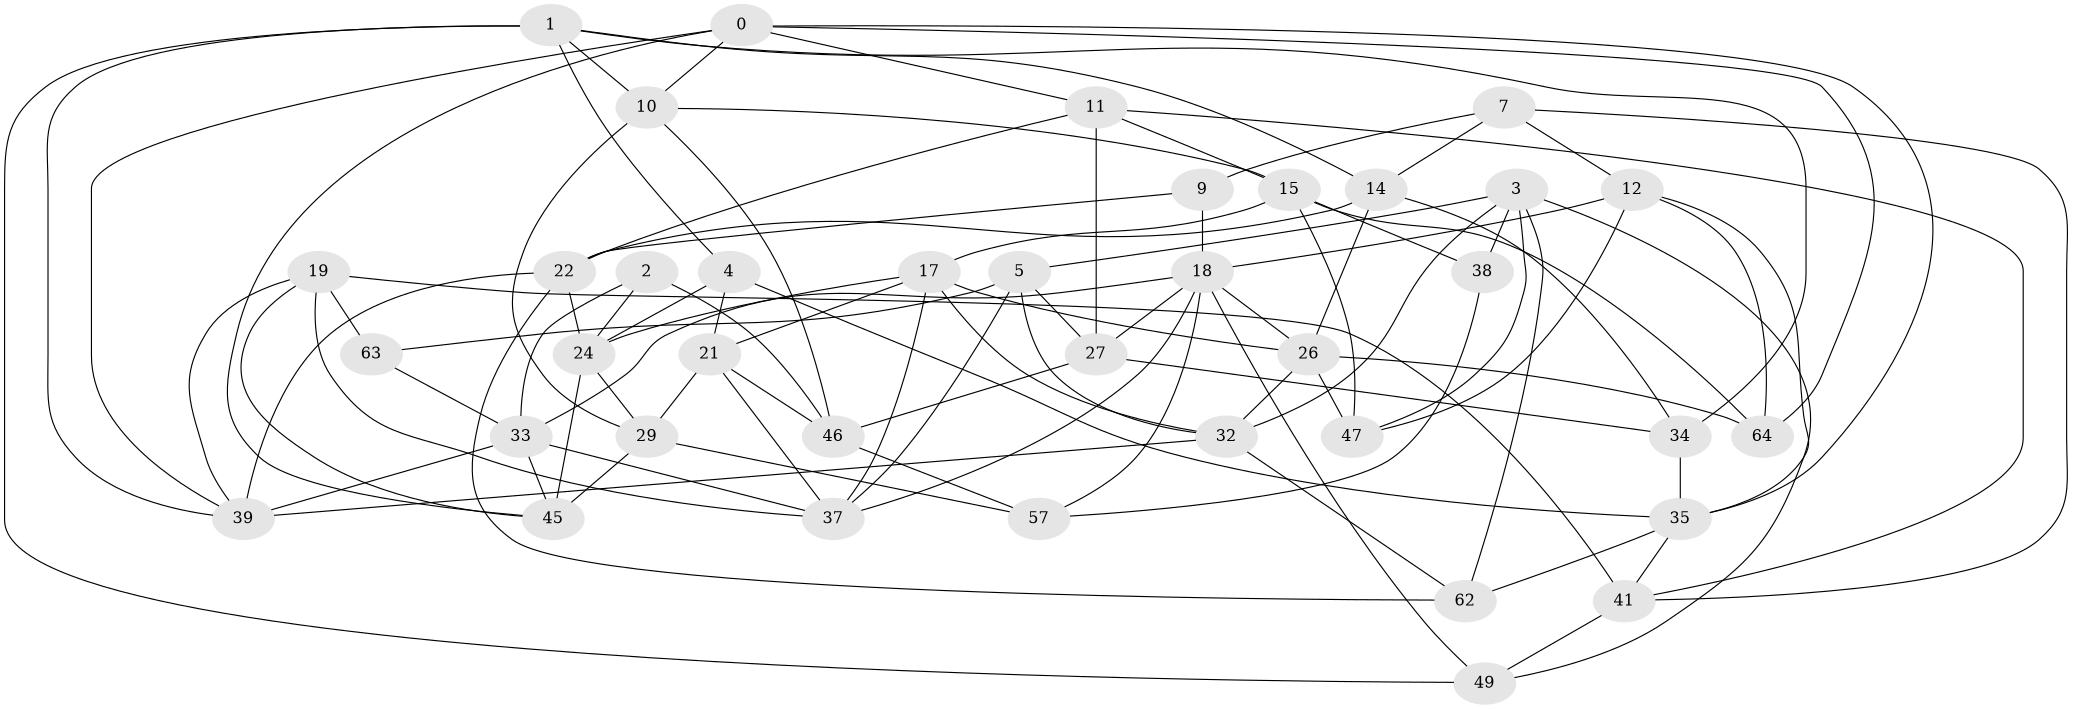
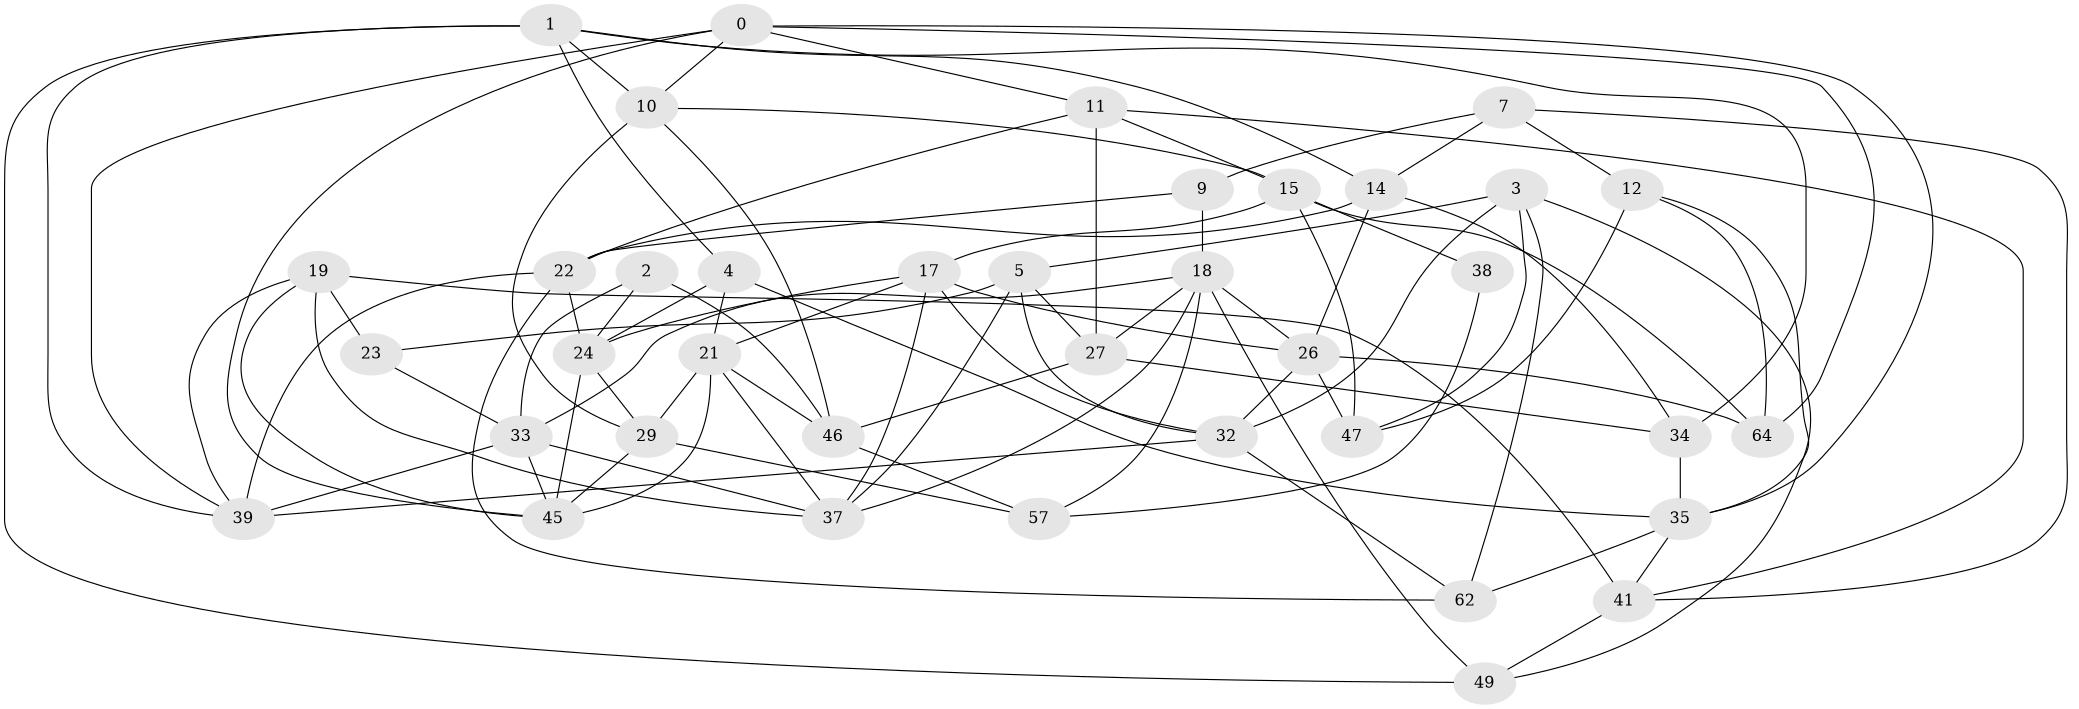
  graph {
    node [color=gray90 style=filled]
    1 [super="+40"]
    4
    10 [super="+28"]
    14 [super="+16"]
    34
    39 [super="+63"]
    49
    24 [super="+59"]
    21 [super="+48"]
    35 [super="+46"]
    n11 [label=46 super="+56"]
    15 [super="+61"]
    29 [super="+52"]
    22 [super="+30"]
    26 [super="+42"]
    45 [super="+54"]
    2
    33 [super="+53"]
    37 [super="+44"]
    57
    3 [super="+6"]
    5 [super="+25"]
    32 [super="+50"]
    38
    47
    62
-   23 [label=63]
+   23
    27 [super="+58"]
    41 [super="+43"]
    7
    9
    12 [super="+13"]
    18 [super="+60"]
    64
    n35 [label=0 super="+51"]
    11 [super="+20"]
    17 [super="+55"]
    19 [super="+31"]
    1 -- 4
    1 -- 10
    1 -- 14
    1 -- 34
    1 -- 39
    1 -- 49
    4 -- 24
    4 -- 21
    4 -- 35
    10 -- n11
    10 -- 15
    10 -- 29 [weight=2]
    14 -- 34
    14 -- 22
    14 -- 26
    34 -- 35
    24 -- 29
    24 -- 45
    21 -- n11
    21 -- 29
+   21 -- 45
    21 -- 37
    35 -- 62
    35 -- 41
    n11 -- 57
    15 -- 38
    15 -- 47
    15 -- 64
    15 -- 17
    29 -- 45
    29 -- 57
    22 -- 39
    22 -- 24
    22 -- 62
    26 -- 32
    26 -- 47
    26 -- 64
    2 -- 24
    2 -- n11 [weight=2]
    2 -- 33
    33 -- 39
    33 -- 45
    33 -- 37
    3 -- 49
    3 -- 5
    3 -- 32
-   3 -- 38
    3 -- 47
    3 -- 62
    5 -- 37
    5 -- 32
    5 -- 23 [weight=2]
    5 -- 27
    32 -- 39
    32 -- 62
    38 -- 57
    23 -- 33
    27 -- 34
    27 -- n11
    41 -- 49
    7 -- 14
    7 -- 41
    7 -- 9
    7 -- 12
    9 -- 22
    9 -- 18
    12 -- 35
    12 -- 47
-   12 -- 18
    12 -- 64
    18 -- 49
    18 -- 26
    18 -- 33
    18 -- 37
    18 -- 57
    18 -- 27
    n35 -- 10
    n35 -- 39
    n35 -- 35
    n35 -- 45
    n35 -- 64
    n35 -- 11
    11 -- 15
    11 -- 22
    11 -- 27
    11 -- 41
    17 -- 24
    17 -- 21
    17 -- 26
    17 -- 37
    17 -- 32
    19 -- 39
    19 -- 45
    19 -- 37
    19 -- 23
    19 -- 41 [weight=2]
  }
